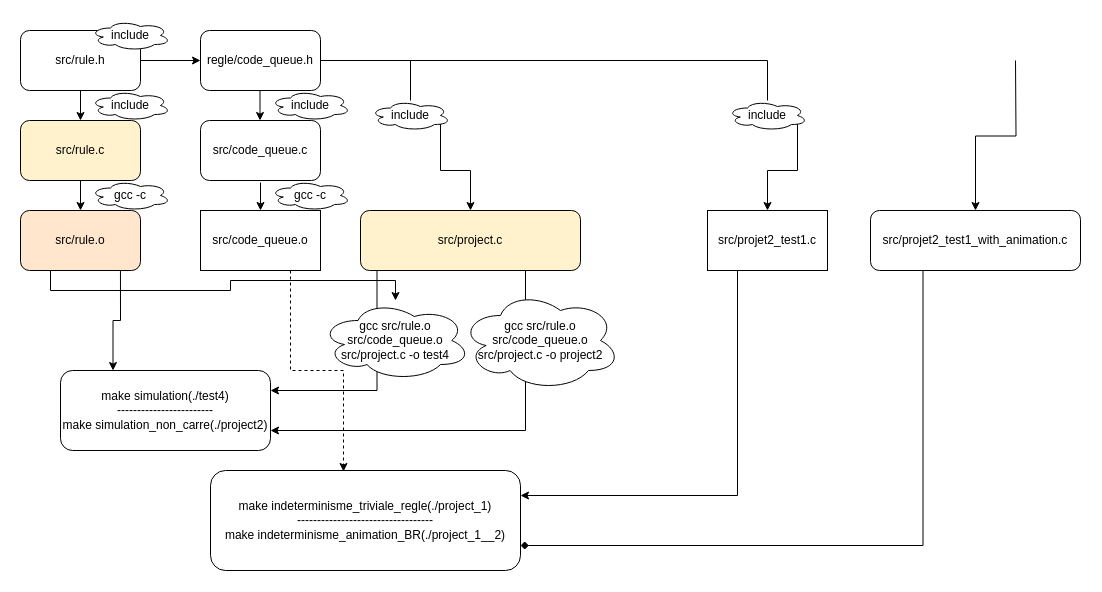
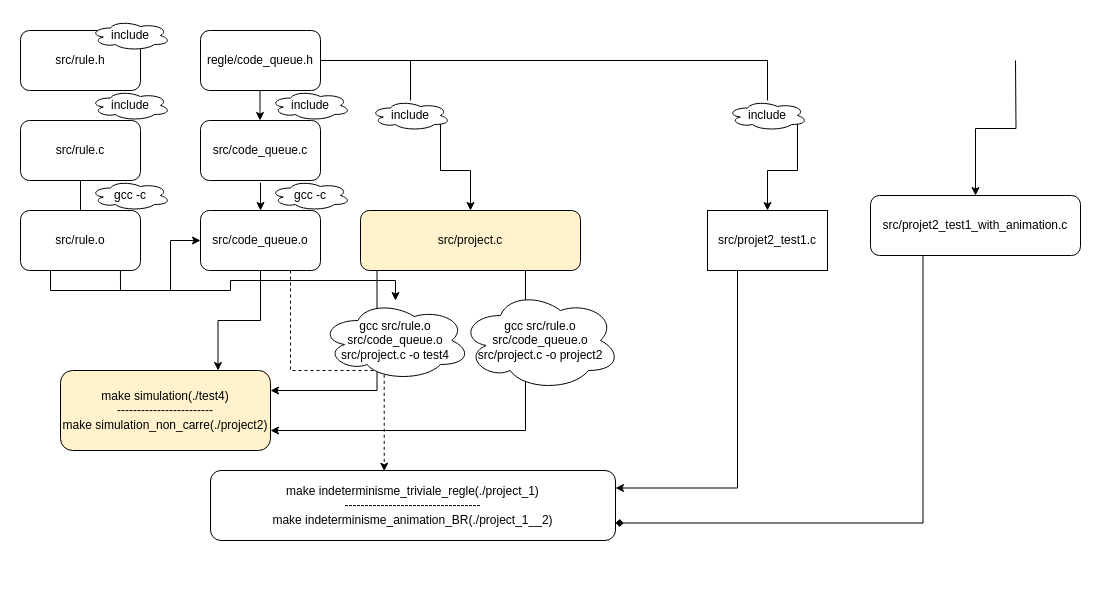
  <mxCell id="0" />
  <mxCell id="1" parent="0" />
- <mxCell id="2" style="edgeStyle=orthogonalEdgeStyle;rounded=0;orthogonalLoop=1;jettySize=auto;html=1;exitX=1;exitY=0.5;exitDx=0;exitDy=0;entryX=0;entryY=0.5;entryDx=0;entryDy=0;" edge="1" parent="1" source="3" target="13"><mxGeometry relative="1" as="geometry" /></mxCell>
  <mxCell id="3" value="src/rule.h" style="rounded=1;whiteSpace=wrap;html=1;" vertex="1" parent="1"><mxGeometry x="20" y="30" width="120" height="60" as="geometry" /></mxCell>
- <mxCell id="4" value="" style="edgeStyle=orthogonalEdgeStyle;rounded=0;orthogonalLoop=1;jettySize=auto;html=1;exitX=0.5;exitY=1;exitDx=0;exitDy=0;entryX=0.5;entryY=0;entryDx=0;entryDy=0;" edge="1" parent="1" source="3" target="5"><mxGeometry relative="1" as="geometry"><mxPoint x="420" y="330" as="targetPoint" /></mxGeometry></mxCell>
- <mxCell id="5" value="src/rule.c" style="rounded=1;whiteSpace=wrap;html=1;fillColor=#fff2cc;" vertex="1" parent="1"><mxGeometry x="20" y="120" width="120" height="60" as="geometry" /></mxCell>
- <mxCell id="6" style="edgeStyle=orthogonalEdgeStyle;rounded=0;orthogonalLoop=1;jettySize=auto;html=1;exitX=0.833;exitY=1;exitDx=0;exitDy=0;entryX=0.25;entryY=0;entryDx=0;entryDy=0;exitPerimeter=0;" edge="1" parent="1" source="8" target="23"><mxGeometry relative="1" as="geometry" /></mxCell>
+ <mxCell id="5" value="src/rule.c" style="rounded=1;whiteSpace=wrap;html=1;" vertex="1" parent="1"><mxGeometry x="20" y="120" width="120" height="60" as="geometry" /></mxCell>
+ <mxCell id="6" style="edgeStyle=orthogonalEdgeStyle;rounded=0;orthogonalLoop=1;jettySize=auto;html=1;exitX=0.833;exitY=1;exitDx=0;exitDy=0;exitPerimeter=0;" edge="1" parent="1" source="8" target="18"><mxGeometry relative="1" as="geometry" /></mxCell>
  <mxCell id="7" style="edgeStyle=orthogonalEdgeStyle;rounded=0;orthogonalLoop=1;jettySize=auto;html=1;exitX=0.25;exitY=1;exitDx=0;exitDy=0;" edge="1" parent="1" source="8" target="33"><mxGeometry relative="1" as="geometry" /></mxCell>
- <mxCell id="8" value="src/rule.o" style="rounded=1;whiteSpace=wrap;html=1;fillColor=#ffe6cc;" vertex="1" parent="1"><mxGeometry x="20" y="210" width="120" height="60" as="geometry" /></mxCell>
- <mxCell id="9" value="" style="endArrow=classic;html=1;rounded=0;exitX=0.5;exitY=1;exitDx=0;exitDy=0;entryX=0.5;entryY=0;entryDx=0;entryDy=0;" edge="1" parent="1" source="5" target="8"><mxGeometry width="50" height="50" relative="1" as="geometry"><mxPoint x="310" y="160" as="sourcePoint" /><mxPoint x="310" y="190" as="targetPoint" /></mxGeometry></mxCell>
+ <mxCell id="8" value="src/rule.o" style="rounded=1;whiteSpace=wrap;html=1;" vertex="1" parent="1"><mxGeometry x="20" y="210" width="120" height="60" as="geometry" /></mxCell>
+ <mxCell id="9" value="" style="endArrow=none;html=1;rounded=0;exitX=0.5;exitY=1;exitDx=0;exitDy=0;entryX=0.5;entryY=0;entryDx=0;entryDy=0;" edge="1" parent="1" source="5" target="8"><mxGeometry width="50" height="50" relative="1" as="geometry"><mxPoint x="310" y="160" as="sourcePoint" /><mxPoint x="310" y="190" as="targetPoint" /></mxGeometry></mxCell>
  <mxCell id="10" style="edgeStyle=orthogonalEdgeStyle;rounded=0;orthogonalLoop=1;jettySize=auto;html=1;exitX=0.875;exitY=0.5;exitDx=0;exitDy=0;entryX=0.5;entryY=0;entryDx=0;entryDy=0;startArrow=none;exitPerimeter=0;" edge="1" parent="1" source="36" target="22"><mxGeometry relative="1" as="geometry" /></mxCell>
  <mxCell id="11" style="edgeStyle=orthogonalEdgeStyle;rounded=0;orthogonalLoop=1;jettySize=auto;html=1;exitX=0.875;exitY=0.5;exitDx=0;exitDy=0;startArrow=none;exitPerimeter=0;" edge="1" parent="1" source="38" target="25"><mxGeometry relative="1" as="geometry"><mxPoint x="980" y="160" as="sourcePoint" /></mxGeometry></mxCell>
  <mxCell id="12" style="edgeStyle=orthogonalEdgeStyle;rounded=0;orthogonalLoop=1;jettySize=auto;html=1;exitX=1;exitY=0.5;exitDx=0;exitDy=0;startArrow=none;" edge="1" parent="1" target="27"><mxGeometry relative="1" as="geometry"><mxPoint x="1015" y="60" as="sourcePoint" /></mxGeometry></mxCell>
  <mxCell id="13" value="regle/code_queue.h" style="rounded=1;whiteSpace=wrap;html=1;" vertex="1" parent="1"><mxGeometry x="200" y="30" width="120" height="60" as="geometry" /></mxCell>
  <mxCell id="14" value="" style="endArrow=classic;html=1;rounded=0;exitX=0.5;exitY=1;exitDx=0;exitDy=0;entryX=0.5;entryY=0;entryDx=0;entryDy=0;" edge="1" parent="1"><mxGeometry width="50" height="50" relative="1" as="geometry"><mxPoint x="259.5" y="90" as="sourcePoint" /><mxPoint x="259.5" y="120" as="targetPoint" /><Array as="points"><mxPoint x="259.5" y="110" /></Array></mxGeometry></mxCell>
  <mxCell id="15" value="src/code_queue.c" style="rounded=1;whiteSpace=wrap;html=1;" vertex="1" parent="1"><mxGeometry x="200" y="120" width="120" height="60" as="geometry" /></mxCell>
+ <mxCell id="16" style="edgeStyle=orthogonalEdgeStyle;rounded=0;orthogonalLoop=1;jettySize=auto;html=1;exitX=0.5;exitY=1;exitDx=0;exitDy=0;entryX=0.75;entryY=0;entryDx=0;entryDy=0;" edge="1" parent="1" source="18" target="23"><mxGeometry relative="1" as="geometry" /></mxCell>
  <mxCell id="17" style="edgeStyle=orthogonalEdgeStyle;rounded=0;orthogonalLoop=1;jettySize=auto;html=1;exitX=0.75;exitY=1;exitDx=0;exitDy=0;entryX=0.429;entryY=0.01;entryDx=0;entryDy=0;entryPerimeter=0;dashed=1;" edge="1" parent="1" source="18" target="28"><mxGeometry relative="1" as="geometry" /></mxCell>
- <mxCell id="18" value="src/code_queue.o" style="whiteSpace=wrap;html=1;rounded=0;" vertex="1" parent="1"><mxGeometry x="200" y="210" width="120" height="60" as="geometry" /></mxCell>
+ <mxCell id="18" value="src/code_queue.o" style="rounded=1;whiteSpace=wrap;html=1;" vertex="1" parent="1"><mxGeometry x="200" y="210" width="120" height="60" as="geometry" /></mxCell>
  <mxCell id="19" value="" style="endArrow=classic;html=1;rounded=0;entryX=0.5;entryY=0;entryDx=0;entryDy=0;" edge="1" parent="1" target="18"><mxGeometry width="50" height="50" relative="1" as="geometry"><mxPoint x="260" y="182" as="sourcePoint" /><mxPoint x="580" y="230" as="targetPoint" /></mxGeometry></mxCell>
  <mxCell id="20" style="edgeStyle=orthogonalEdgeStyle;rounded=0;orthogonalLoop=1;jettySize=auto;html=1;exitX=0.075;exitY=1;exitDx=0;exitDy=0;entryX=1;entryY=0.25;entryDx=0;entryDy=0;exitPerimeter=0;" edge="1" parent="1" source="22" target="23"><mxGeometry relative="1" as="geometry" /></mxCell>
  <mxCell id="21" style="edgeStyle=orthogonalEdgeStyle;rounded=0;orthogonalLoop=1;jettySize=auto;html=1;exitX=0.75;exitY=1;exitDx=0;exitDy=0;entryX=1;entryY=0.75;entryDx=0;entryDy=0;" edge="1" parent="1" source="22" target="23"><mxGeometry relative="1" as="geometry" /></mxCell>
  <mxCell id="22" value="src/project.c" style="rounded=1;whiteSpace=wrap;html=1;fillColor=#fff2cc;" vertex="1" parent="1"><mxGeometry x="360" y="210" width="220" height="60" as="geometry" /></mxCell>
- <mxCell id="23" value="&lt;div&gt;make simulation(./test4)&lt;/div&gt;&lt;div&gt;------------------------&lt;br&gt;&lt;/div&gt;&lt;div&gt;make simulation_non_carre(./project2)&lt;br&gt;&lt;/div&gt;" style="rounded=1;whiteSpace=wrap;html=1;" vertex="1" parent="1"><mxGeometry x="60" y="370" width="210" height="80" as="geometry" /></mxCell>
+ <mxCell id="23" value="&lt;div&gt;make simulation(./test4)&lt;/div&gt;&lt;div&gt;------------------------&lt;br&gt;&lt;/div&gt;&lt;div&gt;make simulation_non_carre(./project2)&lt;br&gt;&lt;/div&gt;" style="rounded=1;whiteSpace=wrap;html=1;fillColor=#fff2cc;" vertex="1" parent="1"><mxGeometry x="60" y="370" width="210" height="80" as="geometry" /></mxCell>
  <mxCell id="24" style="edgeStyle=orthogonalEdgeStyle;rounded=0;orthogonalLoop=1;jettySize=auto;html=1;exitX=0.25;exitY=1;exitDx=0;exitDy=0;entryX=1;entryY=0.25;entryDx=0;entryDy=0;" edge="1" parent="1" source="25" target="28"><mxGeometry relative="1" as="geometry" /></mxCell>
  <mxCell id="25" value="src/projet2_test1.c" style="whiteSpace=wrap;html=1;rounded=0;" vertex="1" parent="1"><mxGeometry x="707" y="210" width="120" height="60" as="geometry" /></mxCell>
  <mxCell id="26" style="edgeStyle=orthogonalEdgeStyle;rounded=0;orthogonalLoop=1;jettySize=auto;html=1;exitX=0.25;exitY=1;exitDx=0;exitDy=0;entryX=1;entryY=0.75;entryDx=0;entryDy=0;endArrow=diamond;" edge="1" parent="1" source="27" target="28"><mxGeometry relative="1" as="geometry" /></mxCell>
- <mxCell id="27" value="src/projet2_test1_with_animation.c" style="rounded=1;whiteSpace=wrap;html=1;" vertex="1" parent="1"><mxGeometry x="870" y="210" width="210" height="60" as="geometry" /></mxCell>
- <mxCell id="28" value="&lt;div&gt;make indeterminisme_triviale_regle(./project_1)&lt;/div&gt;&lt;div&gt;----------------------------------&lt;/div&gt;&lt;div&gt;make indeterminisme_animation_BR(./project_1__2)&lt;br&gt;&lt;/div&gt;" style="rounded=1;whiteSpace=wrap;html=1;" vertex="1" parent="1"><mxGeometry x="210" y="470" width="310" height="100" as="geometry" /></mxCell>
+ <mxCell id="27" value="src/projet2_test1_with_animation.c" style="rounded=1;whiteSpace=wrap;html=1;" vertex="1" parent="1"><mxGeometry x="870" y="195" width="210" height="60" as="geometry" /></mxCell>
+ <mxCell id="28" value="&lt;div&gt;make indeterminisme_triviale_regle(./project_1)&lt;/div&gt;&lt;div&gt;----------------------------------&lt;/div&gt;&lt;div&gt;make indeterminisme_animation_BR(./project_1__2)&lt;br&gt;&lt;/div&gt;" style="rounded=1;whiteSpace=wrap;html=1;" vertex="1" parent="1"><mxGeometry x="210" y="470" width="405" height="70" as="geometry" /></mxCell>
  <mxCell id="29" value="include" style="ellipse;shape=cloud;whiteSpace=wrap;html=1;" vertex="1" parent="1"><mxGeometry x="90" y="90" width="80" height="30" as="geometry" /></mxCell>
  <mxCell id="30" value="gcc -c" style="ellipse;shape=cloud;whiteSpace=wrap;html=1;" vertex="1" parent="1"><mxGeometry x="90" y="180" width="80" height="30" as="geometry" /></mxCell>
  <mxCell id="31" value="include" style="ellipse;shape=cloud;whiteSpace=wrap;html=1;" vertex="1" parent="1"><mxGeometry x="270" y="90" width="80" height="30" as="geometry" /></mxCell>
  <mxCell id="32" value="gcc -c" style="ellipse;shape=cloud;whiteSpace=wrap;html=1;" vertex="1" parent="1"><mxGeometry x="270" y="180" width="80" height="30" as="geometry" /></mxCell>
  <mxCell id="33" value="gcc src/rule.o src/code_queue.o src/project.c -o test4" style="ellipse;shape=cloud;whiteSpace=wrap;html=1;" vertex="1" parent="1"><mxGeometry x="320" y="300" width="150" height="80" as="geometry" /></mxCell>
  <mxCell id="34" value="gcc src/rule.o src/code_queue.o src/project.c -o project2" style="ellipse;shape=cloud;whiteSpace=wrap;html=1;" vertex="1" parent="1"><mxGeometry x="460" y="290" width="160" height="100" as="geometry" /></mxCell>
  <mxCell id="35" value="include" style="ellipse;shape=cloud;whiteSpace=wrap;html=1;" vertex="1" parent="1"><mxGeometry x="90" y="20" width="80" height="30" as="geometry" /></mxCell>
  <mxCell id="36" value="include" style="ellipse;shape=cloud;whiteSpace=wrap;html=1;" vertex="1" parent="1"><mxGeometry x="370" y="100" width="80" height="30" as="geometry" /></mxCell>
  <mxCell id="37" value="" style="edgeStyle=orthogonalEdgeStyle;rounded=0;orthogonalLoop=1;jettySize=auto;html=1;exitX=1;exitY=0.5;exitDx=0;exitDy=0;entryX=0.5;entryY=0;entryDx=0;entryDy=0;endArrow=none;" edge="1" parent="1" source="13" target="36"><mxGeometry relative="1" as="geometry"><mxPoint x="320" y="60" as="sourcePoint" /><mxPoint x="470" y="210" as="targetPoint" /></mxGeometry></mxCell>
  <mxCell id="38" value="include" style="ellipse;shape=cloud;whiteSpace=wrap;html=1;" vertex="1" parent="1"><mxGeometry x="727" y="100" width="80" height="30" as="geometry" /></mxCell>
  <mxCell id="39" value="" style="edgeStyle=orthogonalEdgeStyle;rounded=0;orthogonalLoop=1;jettySize=auto;html=1;exitX=1;exitY=0.5;exitDx=0;exitDy=0;endArrow=none;" edge="1" parent="1" source="13" target="38"><mxGeometry relative="1" as="geometry"><mxPoint x="320" y="60" as="sourcePoint" /><mxPoint x="767" y="210" as="targetPoint" /></mxGeometry></mxCell>
